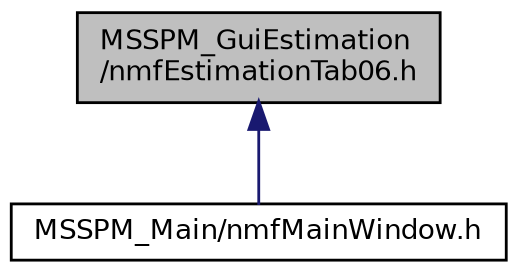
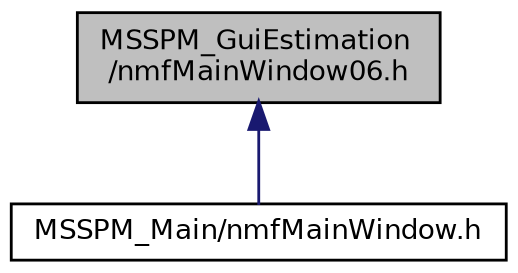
  digraph {
    node [color=black fontname=Helvetica fontsize=10 shape=record style=filled]
-   n1 [fillcolor=grey75 fontcolor=black height=0.2 label="MSSPM_GuiEstimation\l/nmfEstimationTab06.h" width=0.4]
+   n1 [fillcolor=grey75 fontcolor=black height=0.2 label="MSSPM_GuiEstimation\l/nmfMainWindow06.h" width=0.4]
    n2 [fillcolor=white height=0.2 label="MSSPM_Main/nmfMainWindow.h" width=0.4]
    n1 -> n2 [color=midnightblue dir=back fontname=Helvetica fontsize=10 labelfontname=Helvetica labelfontsize=10 style=solid]
  }
